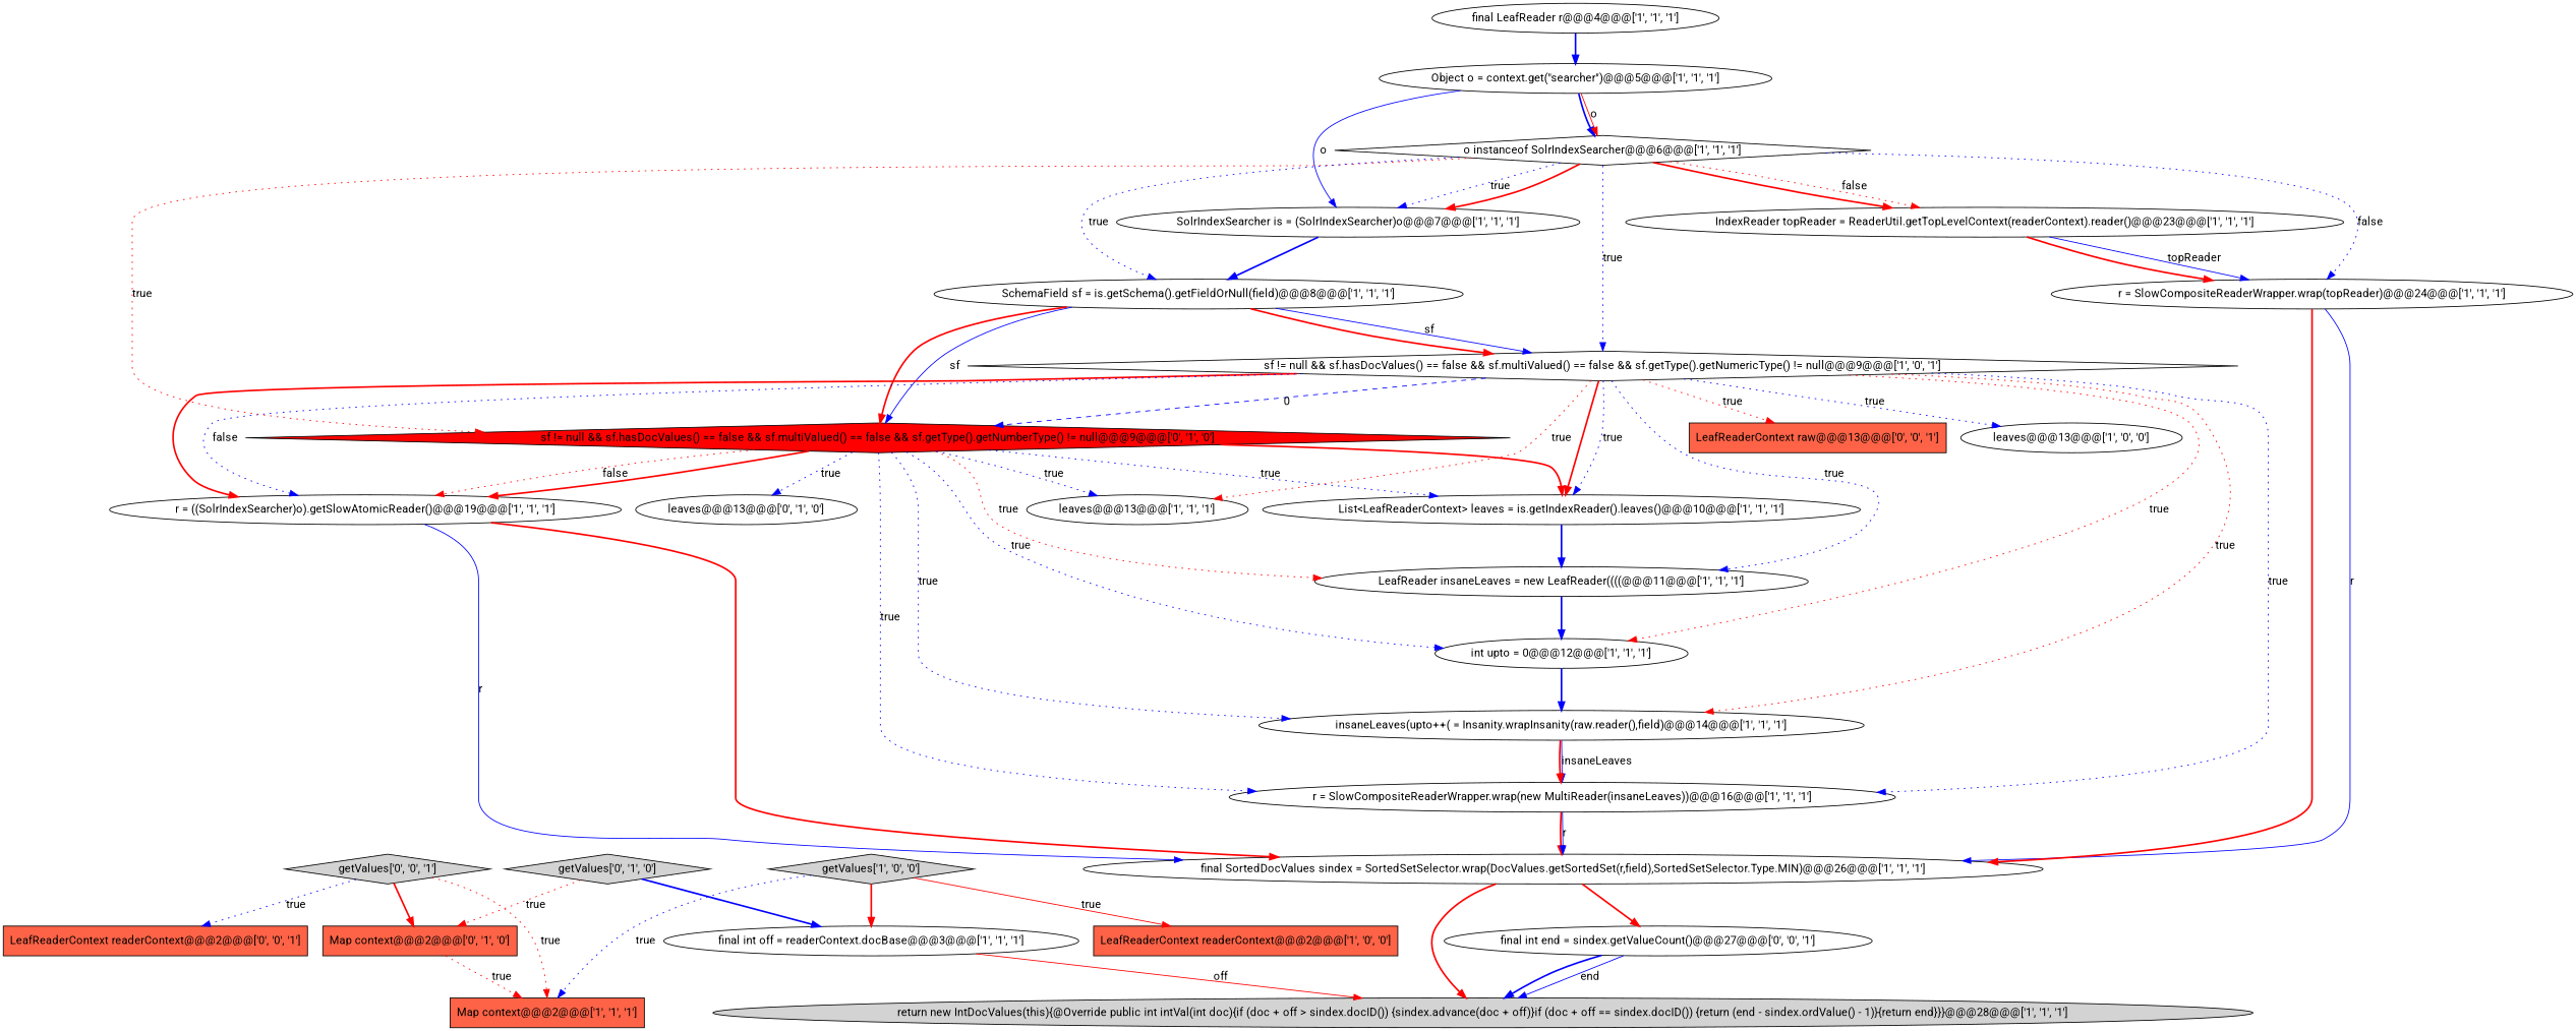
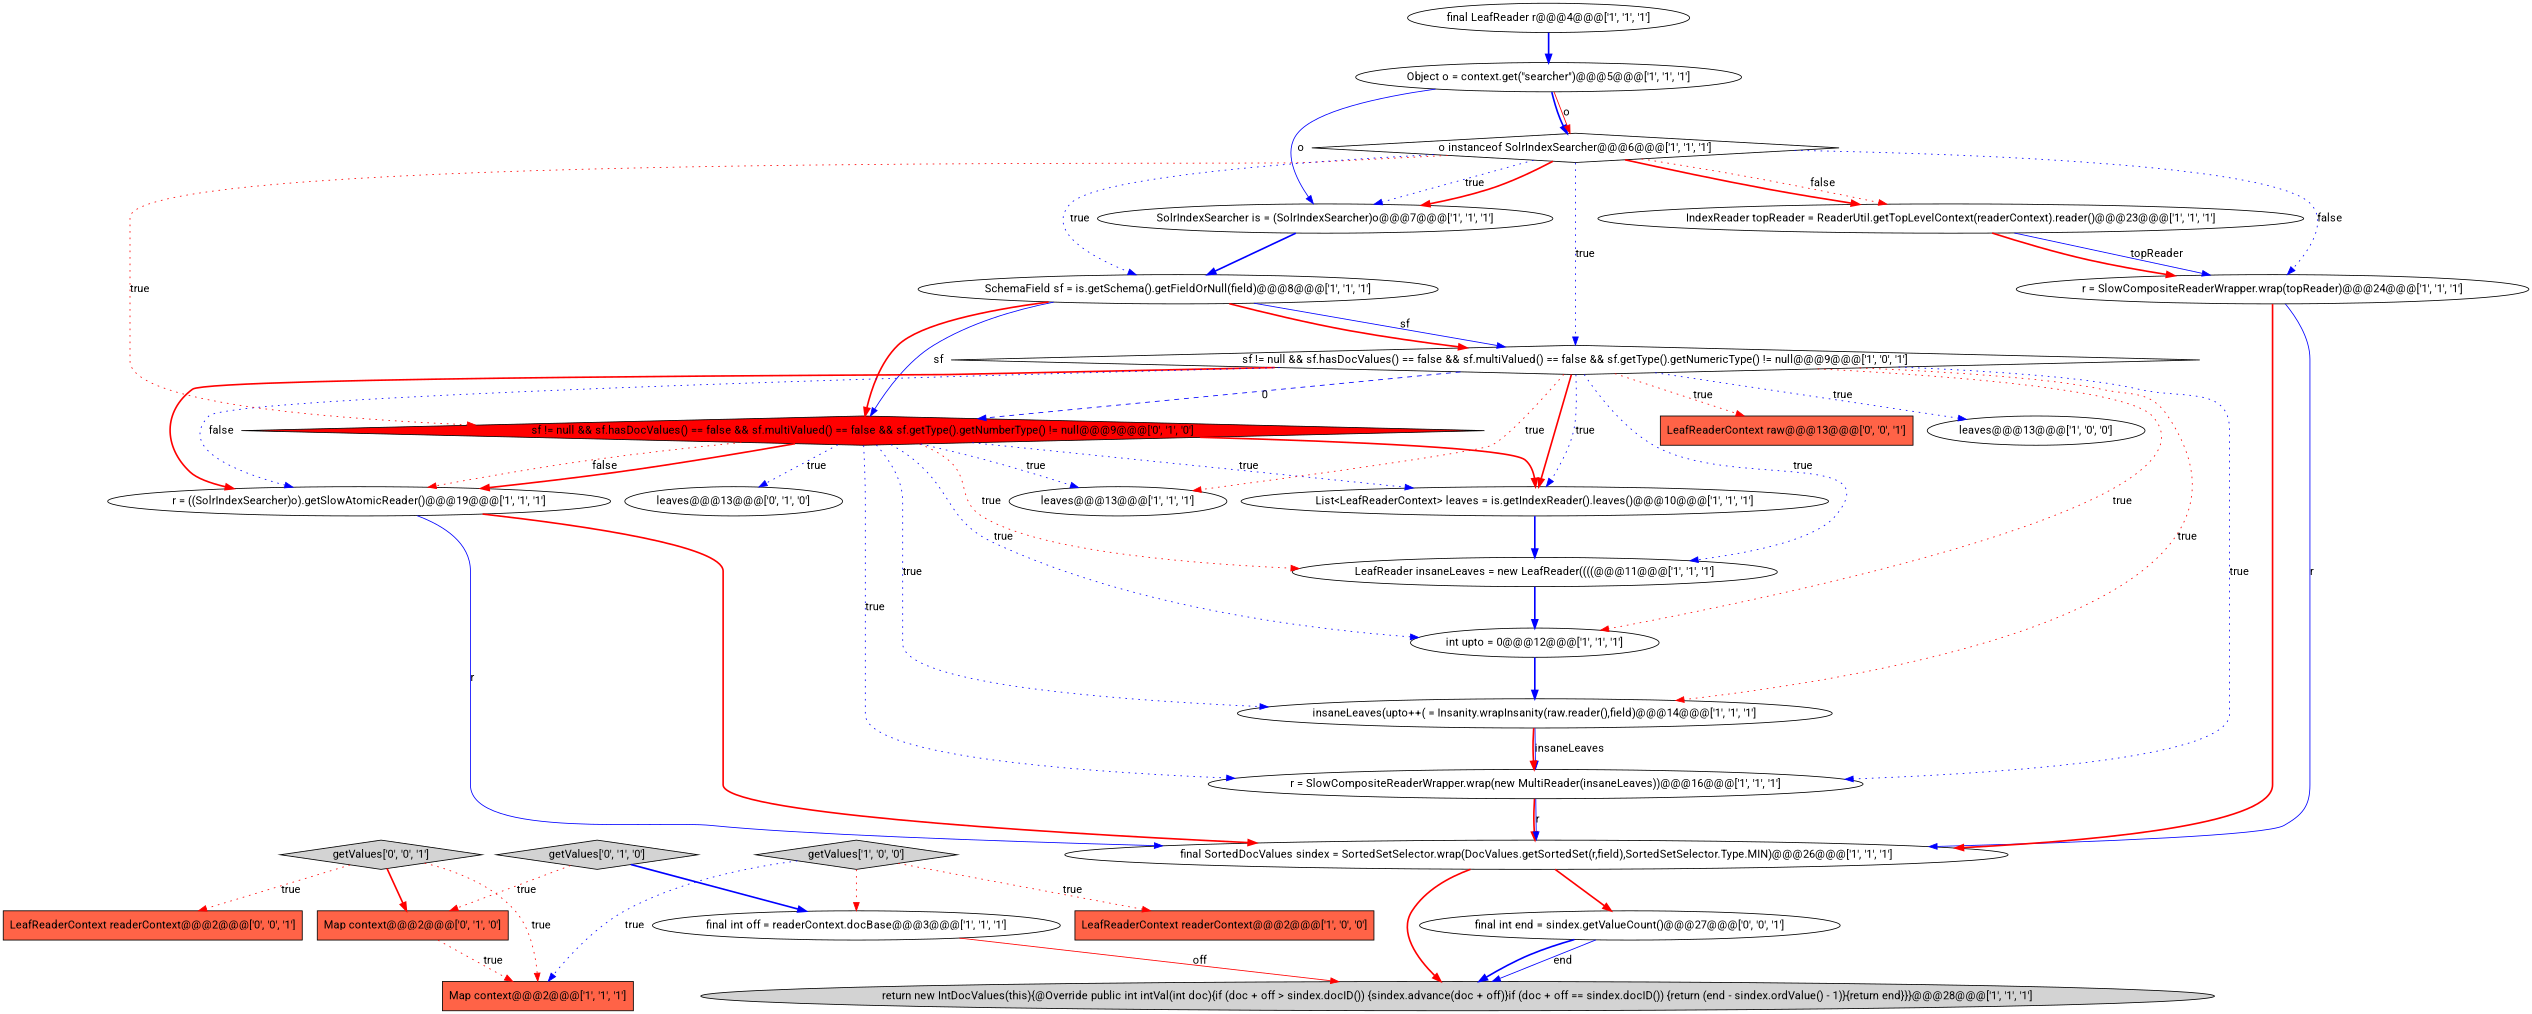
  digraph {
    fontname=Roboto
    node [fillcolor=white fontname=Roboto shape=ellipse style=filled]
    edge [color=blue fontname=Roboto style=dotted]
    n1 [label="final int off = readerContext.docBase@@@3@@@['1', '1', '1']"]
    n2 [fillcolor=lightgray label="return new IntDocValues(this){@Override public int intVal(int doc){if (doc + off > sindex.docID()) {sindex.advance(doc + off)}if (doc + off == sindex.docID()) {return (end - sindex.ordValue() - 1)}{return end}}}@@@28@@@['1', '1', '1']"]
    n3 [label="final LeafReader r@@@4@@@['1', '1', '1']"]
    n4 [label="Object o = context.get(\"searcher\")@@@5@@@['1', '1', '1']"]
    n5 [fillcolor=red label="sf != null && sf.hasDocValues() == false && sf.multiValued() == false && sf.getType().getNumberType() != null@@@9@@@['0', '1', '0']" shape=diamond]
    n6 [label="r = ((SolrIndexSearcher)o).getSlowAtomicReader()@@@19@@@['1', '1', '1']"]
    n7 [label="leaves@@@13@@@['0', '1', '0']"]
    n8 [label="LeafReader insaneLeaves = new LeafReader((((@@@11@@@['1', '1', '1']"]
    n9 [label="r = SlowCompositeReaderWrapper.wrap(new MultiReader(insaneLeaves))@@@16@@@['1', '1', '1']"]
    n10 [label="int upto = 0@@@12@@@['1', '1', '1']"]
    n11 [label="List<LeafReaderContext> leaves = is.getIndexReader().leaves()@@@10@@@['1', '1', '1']"]
    n12 [label="insaneLeaves(upto++( = Insanity.wrapInsanity(raw.reader(),field)@@@14@@@['1', '1', '1']"]
    n13 [label="leaves@@@13@@@['1', '1', '1']"]
    n14 [label="final SortedDocValues sindex = SortedSetSelector.wrap(DocValues.getSortedSet(r,field),SortedSetSelector.Type.MIN)@@@26@@@['1', '1', '1']"]
    n15 [label="final int end = sindex.getValueCount()@@@27@@@['0', '0', '1']"]
    n16 [fillcolor=tomato label="LeafReaderContext raw@@@13@@@['0', '0', '1']" shape=box]
    n17 [label="IndexReader topReader = ReaderUtil.getTopLevelContext(readerContext).reader()@@@23@@@['1', '1', '1']"]
    n18 [label="r = SlowCompositeReaderWrapper.wrap(topReader)@@@24@@@['1', '1', '1']"]
    n19 [label="SolrIndexSearcher is = (SolrIndexSearcher)o@@@7@@@['1', '1', '1']"]
    n20 [label="SchemaField sf = is.getSchema().getFieldOrNull(field)@@@8@@@['1', '1', '1']"]
    n21 [label="sf != null && sf.hasDocValues() == false && sf.multiValued() == false && sf.getType().getNumericType() != null@@@9@@@['1', '0', '1']" shape=diamond]
    n22 [label="o instanceof SolrIndexSearcher@@@6@@@['1', '1', '1']" shape=diamond]
    n23 [fillcolor=lightgray label="getValues['0', '0', '1']" shape=diamond]
    n24 [fillcolor=tomato label="LeafReaderContext readerContext@@@2@@@['0', '0', '1']" shape=box]
    n25 [fillcolor=tomato label="Map context@@@2@@@['1', '1', '1']" shape=box]
    n26 [fillcolor=tomato label="Map context@@@2@@@['0', '1', '0']" shape=box]
    n27 [fillcolor=tomato label="LeafReaderContext readerContext@@@2@@@['1', '0', '0']" shape=box]
    n28 [fillcolor=lightgray label="getValues['1', '0', '0']" shape=diamond]
    n29 [label="leaves@@@13@@@['1', '0', '0']"]
    n30 [fillcolor=lightgray label="getValues['0', '1', '0']" shape=diamond]
    n1 -> n2 [color=red label=off style=solid]
    n3 -> n4 [style=bold]
    n4 -> n19 [label=o style=solid]
    n4 -> n22 [style=bold]
    n4 -> n22 [color=red label=o style=solid]
    n5 -> n6 [color=red label=false]
    n5 -> n6 [color=red style=bold]
    n5 -> n7 [label=true]
    n5 -> n8 [color=red label=true]
    n5 -> n9 [label=true]
    n5 -> n10 [label=true]
    n5 -> n11 [color=red style=bold]
    n5 -> n11 [label=true]
    n5 -> n12 [label=true]
    n5 -> n13 [label=true]
    n6 -> n14 [label=r style=solid]
    n6 -> n14 [color=red style=bold]
    n8 -> n10 [style=bold]
    n9 -> n14 [color=red style=bold]
    n9 -> n14 [label=r style=solid]
    n10 -> n12 [style=bold]
    n11 -> n8 [style=bold]
    n12 -> n9 [label=insaneLeaves style=solid]
    n12 -> n9 [color=red style=bold]
    n14 -> n2 [color=red style=bold]
    n14 -> n15 [color=red style=bold]
    n15 -> n2 [label=end style=solid]
    n15 -> n2 [style=bold]
    n17 -> n18 [label=topReader style=solid]
    n17 -> n18 [color=red style=bold]
    n18 -> n14 [label=r style=solid]
    n18 -> n14 [color=red style=bold]
    n19 -> n20 [style=bold]
    n20 -> n5 [label=sf style=solid]
    n20 -> n5 [color=red style=bold]
    n20 -> n21 [label=sf style=solid]
    n20 -> n21 [color=red style=bold]
    n21 -> n5 [label=0 style=dashed]
    n21 -> n6 [color=red style=bold]
    n21 -> n6 [label=false]
    n21 -> n8 [label=true]
    n21 -> n9 [label=true]
    n21 -> n10 [color=red label=true]
    n21 -> n11 [color=red style=bold]
    n21 -> n11 [label=true]
    n21 -> n12 [color=red label=true]
    n21 -> n13 [color=red label=true]
    n21 -> n16 [color=red label=true]
    n21 -> n29 [label=true]
    n22 -> n5 [color=red label=true]
    n22 -> n17 [color=red style=bold]
    n22 -> n17 [color=red label=false]
    n22 -> n18 [label=false]
    n22 -> n19 [label=true]
    n22 -> n19 [color=red style=bold]
    n22 -> n20 [label=true]
    n22 -> n21 [label=true]
-   n23 -> n24 [label=true]
+   n23 -> n24 [color=red label=true]
    n23 -> n25 [color=red label=true]
    n23 -> n26 [color=red style=bold]
    n26 -> n25 [color=red label=true]
-   n28 -> n1 [color=red style=bold]
+   n28 -> n1 [color=red]
    n28 -> n25 [label=true]
-   n28 -> n27 [color=red label=true style=solid]
+   n28 -> n27 [color=red label=true]
    n30 -> n1 [style=bold]
    n30 -> n26 [color=red label=true]
  }
